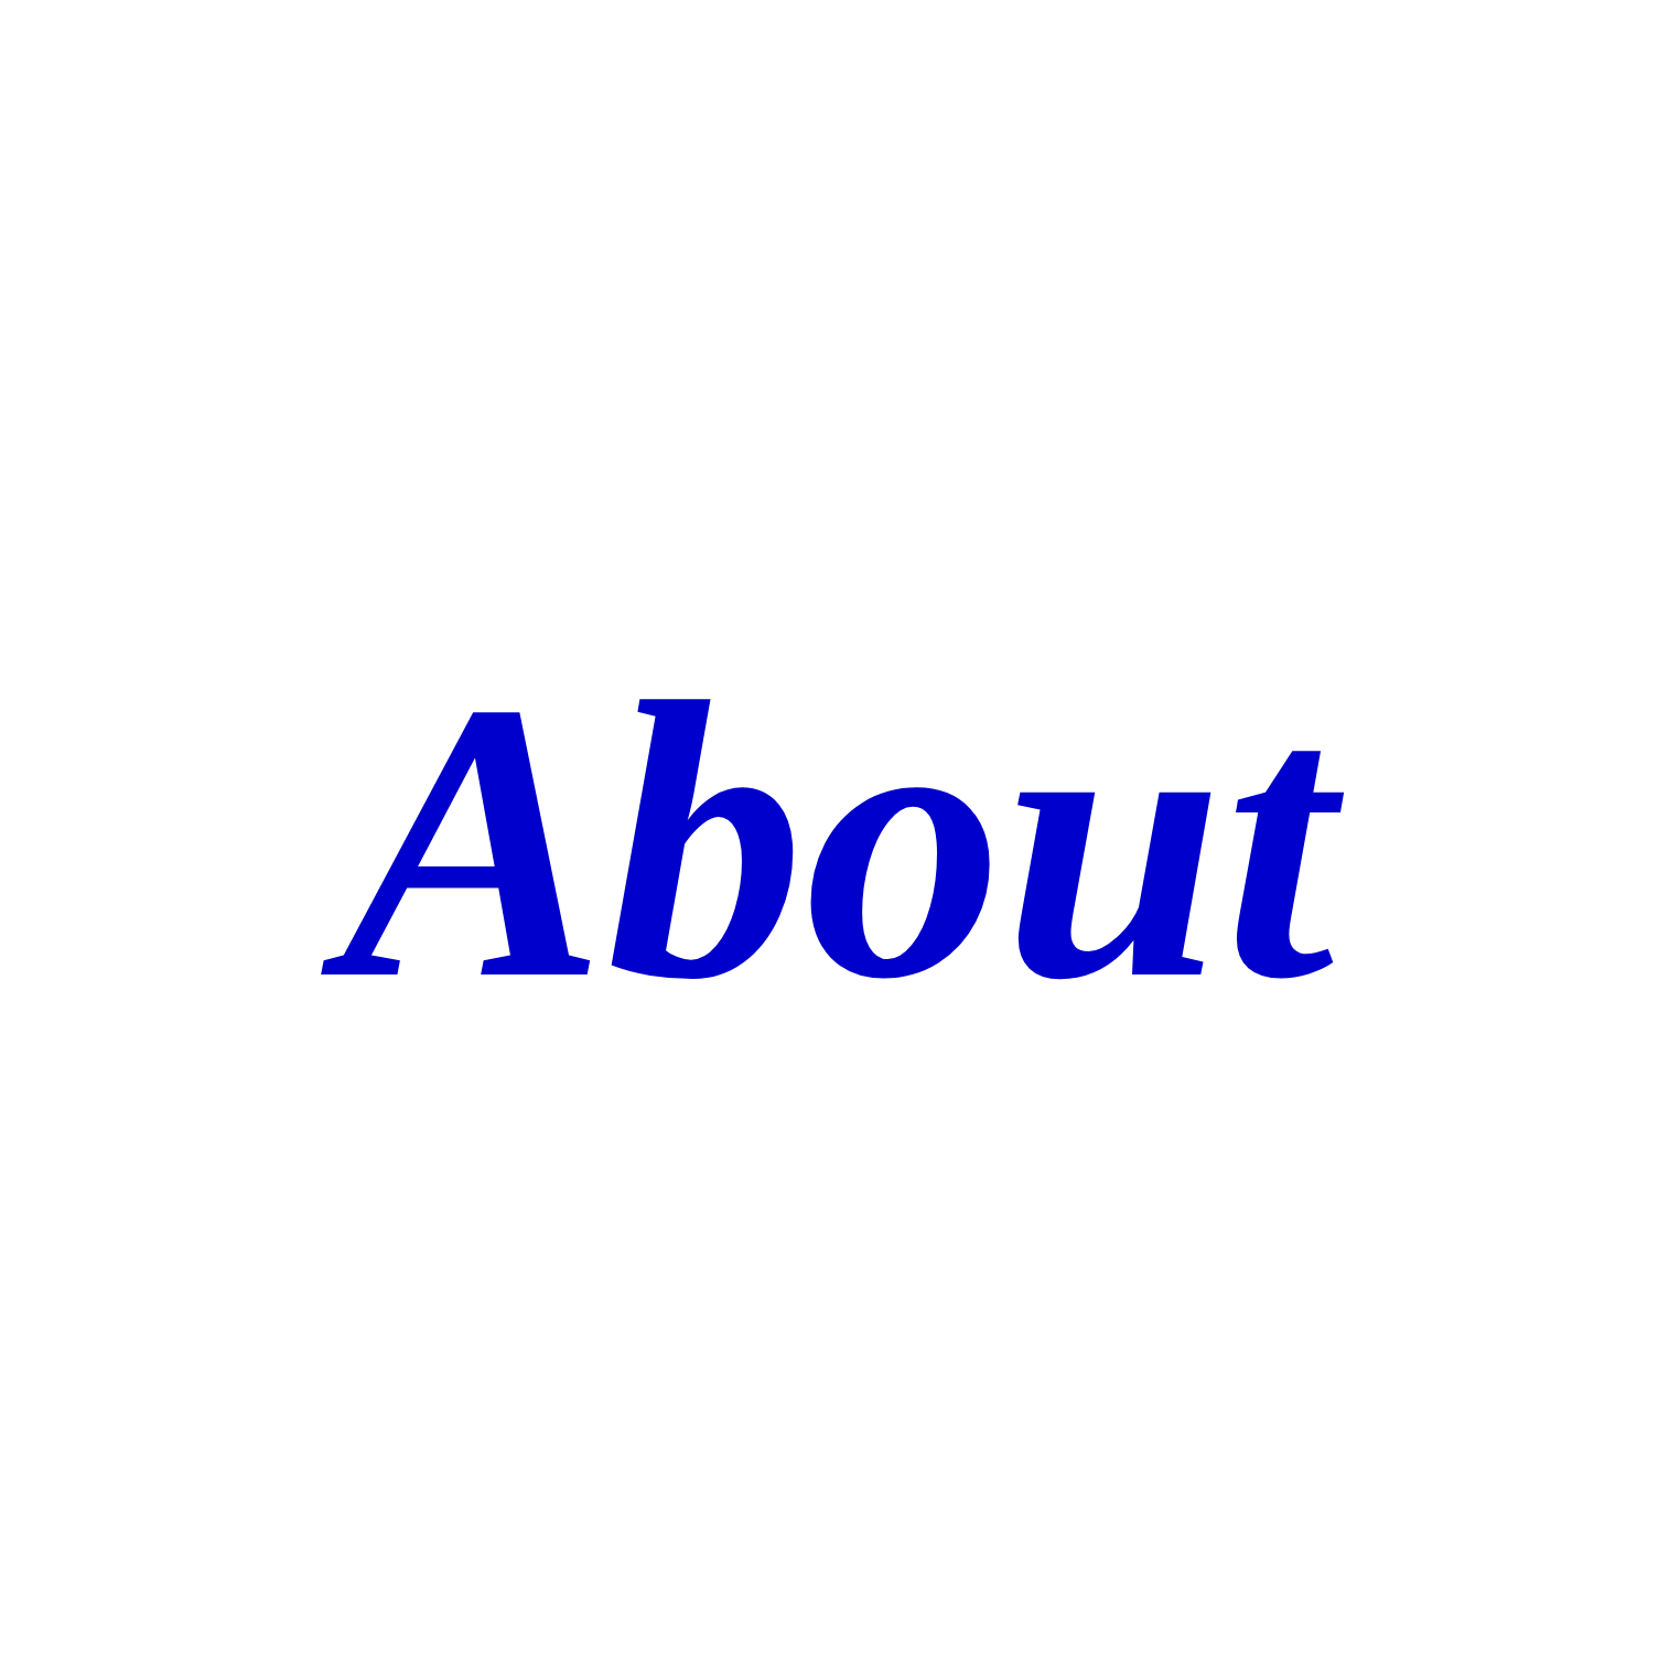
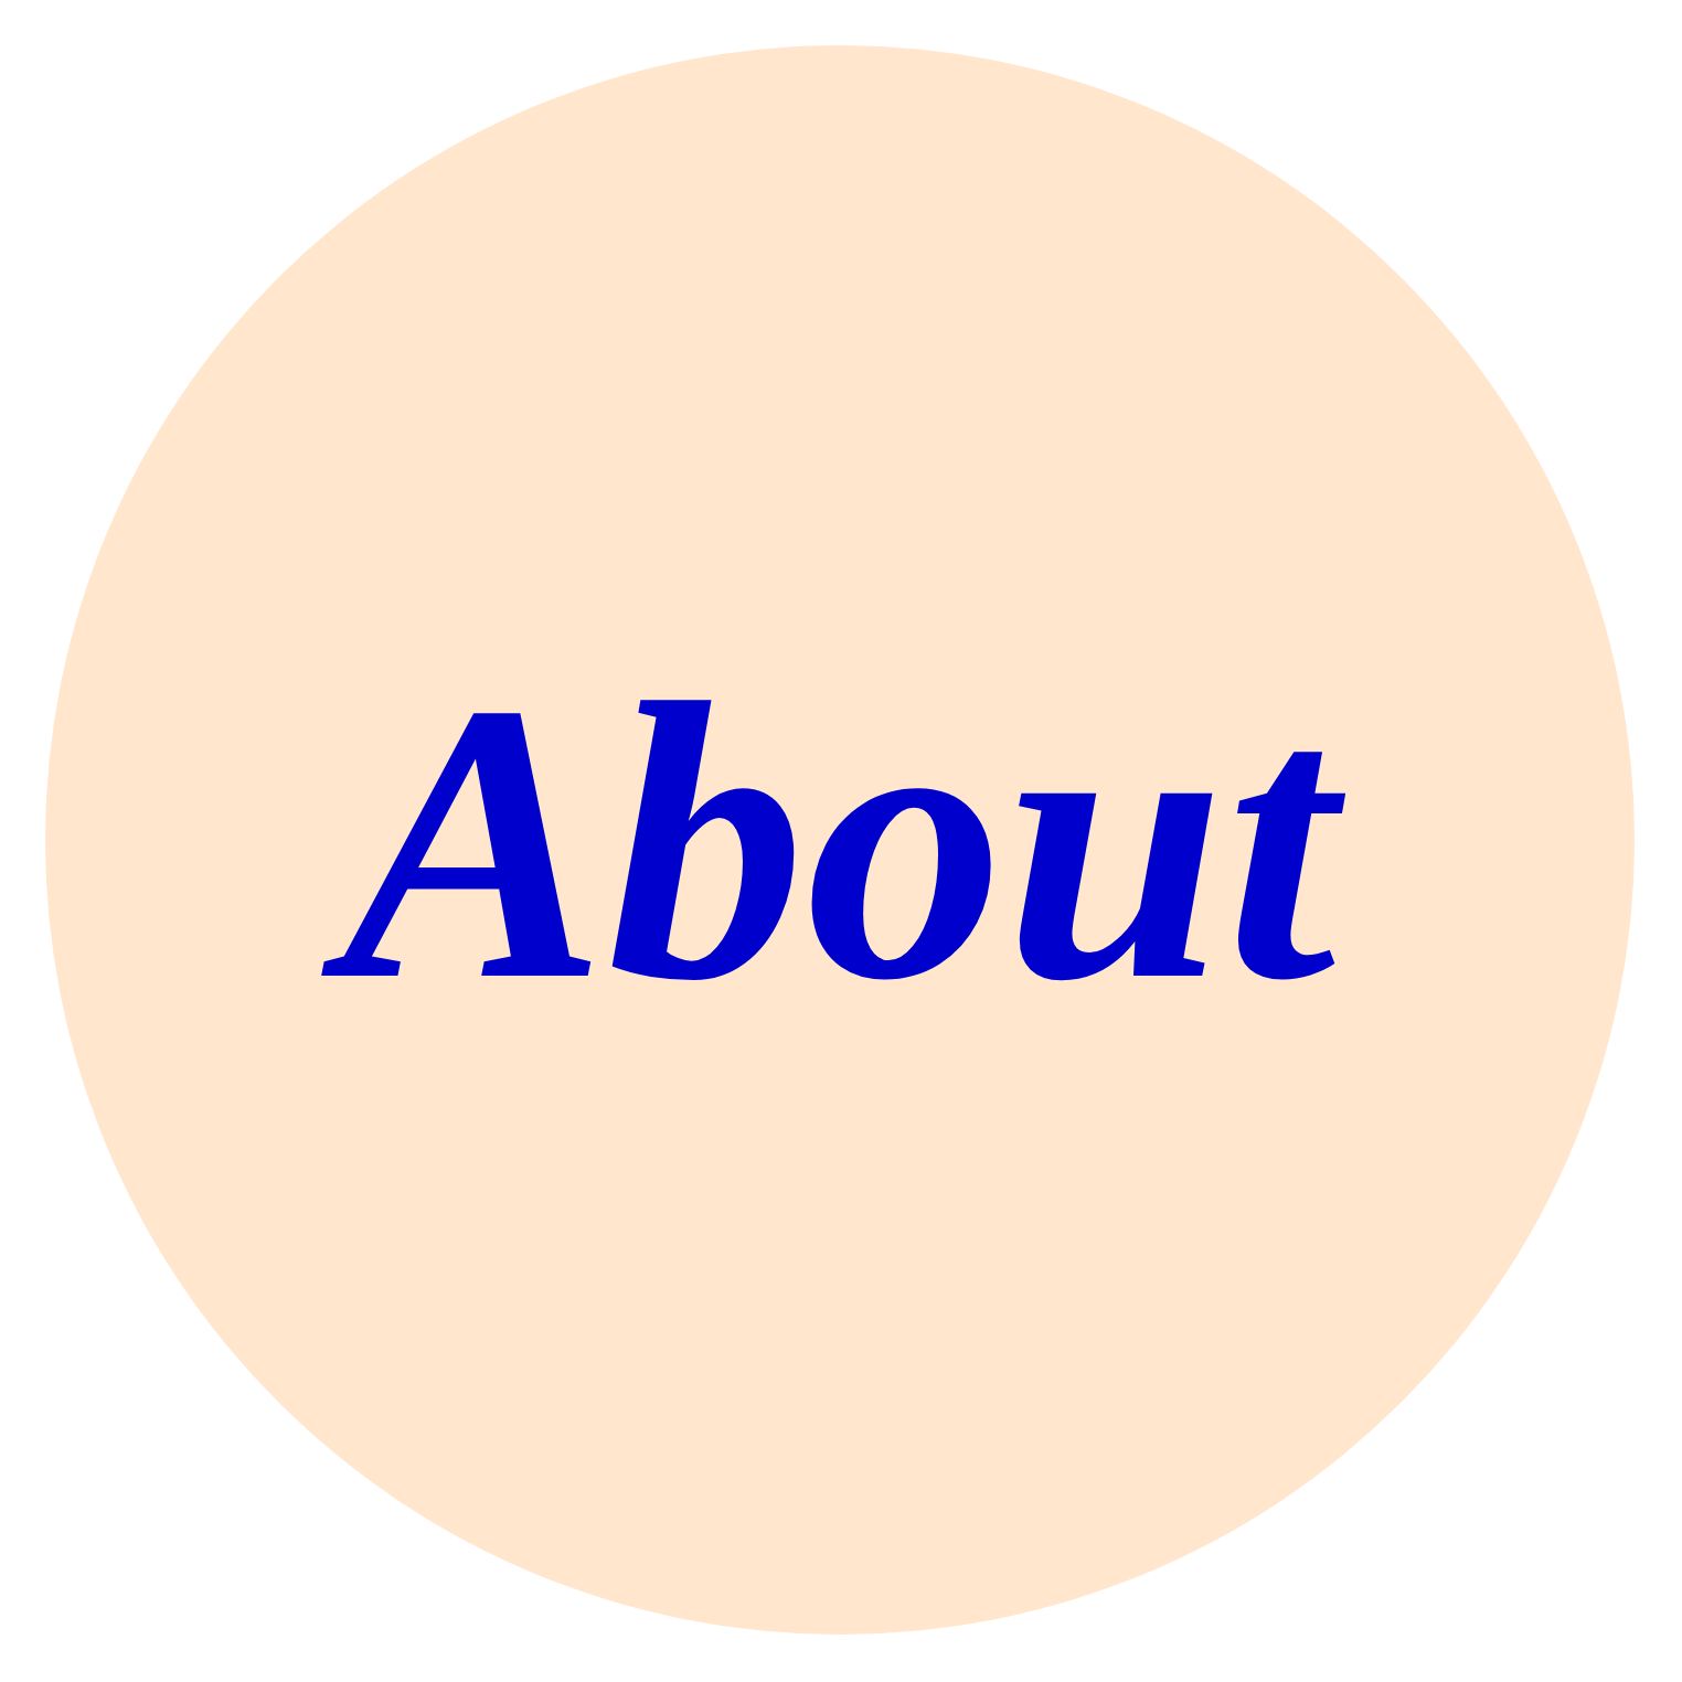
  <mxCell id="0" />
  <mxCell id="1" parent="0" />
- <mxCell id="2" value="&lt;div align=&quot;center&quot;&gt;&lt;font style=&quot;font-size: 180px&quot; color=&quot;#0000CC&quot;&gt;&lt;b&gt;&lt;font style=&quot;font-size: 180px&quot;&gt;&lt;i&gt;&lt;font style=&quot;font-size: 180px&quot; face=&quot;Garamond&quot;&gt;&lt;font style=&quot;font-size: 180px&quot;&gt;About&lt;/font&gt;&lt;/font&gt;&lt;/i&gt;&lt;/font&gt;&lt;/b&gt;&lt;/font&gt;&lt;/div&gt;" style="ellipse;whiteSpace=wrap;html=1;aspect=fixed;fillColor=#ffffff;strokeColor=none;rotation=0;shadow=0;" vertex="1" parent="1"><mxGeometry x="20" y="20" width="720" height="720" as="geometry" /></mxCell>
+ <mxCell id="2" value="&lt;div align=&quot;center&quot;&gt;&lt;font style=&quot;font-size: 180px&quot; color=&quot;#0000CC&quot;&gt;&lt;b&gt;&lt;font style=&quot;font-size: 180px&quot;&gt;&lt;i&gt;&lt;font style=&quot;font-size: 180px&quot; face=&quot;Garamond&quot;&gt;&lt;font style=&quot;font-size: 180px&quot;&gt;About&lt;/font&gt;&lt;/font&gt;&lt;/i&gt;&lt;/font&gt;&lt;/b&gt;&lt;/font&gt;&lt;/div&gt;" style="ellipse;whiteSpace=wrap;html=1;aspect=fixed;fillColor=#ffe6cc;strokeColor=none;rotation=0;shadow=0;" vertex="1" parent="1"><mxGeometry x="20" y="20" width="720" height="720" as="geometry" /></mxCell>
